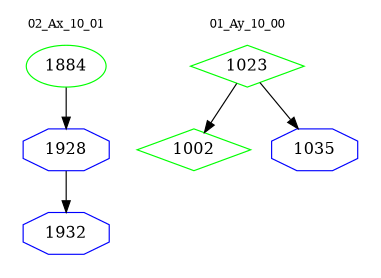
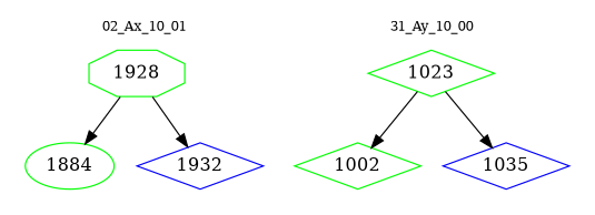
  digraph {
    node [color=green shape=diamond]
    edge [color=black]
-   n1 [color=blue label=1928 shape=octagon]
+   n1 [label=1928 shape=octagon]
    n2 [label=1884 shape=ellipse]
-   n3 [color=blue label=1932 shape=octagon]
+   n3 [color=blue label=1932]
    n4 [label=1023]
    n5 [label=1002]
-   n6 [color=blue label=1035 shape=octagon]
+   n6 [color=blue label=1035]
    subgraph cluster_1 {
      color=white
      fontsize=10
      label="02_Ax_10_01"
      n1
      n2
      n3
    }
    subgraph cluster_2 {
      color=white
      fontsize=10
-     label="01_Ay_10_00"
+     label="31_Ay_10_00"
      n4
      n5
      n6
    }
-   n2 -> n1
+   n1 -> n2
    n1 -> n3
    n4 -> n5
    n4 -> n6
  }
